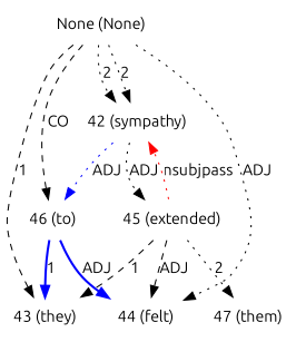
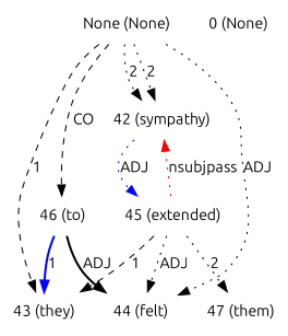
  digraph {
    fontname=Ubuntu
    node [fontname=Ubuntu shape=plaintext]
    edge [dir=forward fontname=Ubuntu style=dotted]
    n1 [label="None (None)"]
    n2 [label="42 (sympathy)"]
    n3 [label="43 (they)"]
    n4 [label="46 (to)"]
    n5 [label="44 (felt)"]
    n6 [label="45 (extended)"]
    n7 [label="47 (them)"]
+   n8 [label="0 (None)"]
    n1 -> n2 [label=2]
    n1 -> n2 [label=2]
    n1 -> n3 [label=1 style=dashed]
    n1 -> n4 [label=CO style=dashed]
    n1 -> n5 [label=ADJ]
-   n2 -> n4 [color=blue label=ADJ]
-   n2 -> n6 [label=ADJ]
+   n2 -> n6 [label=ADJ color=blue]
    n4 -> n3 [color=blue label=1 style=bold]
-   n4 -> n5 [color=blue label=ADJ style=bold]
+   n4 -> n5 [color=black label=ADJ style=bold]
    n6 -> n2 [color=red label=nsubjpass]
    n6 -> n3 [label=1 style=dashed]
-   n6 -> n5 [label=ADJ style=dashed]
+   n6 -> n5 [label=ADJ]
    n6 -> n7 [label=2]
  }
